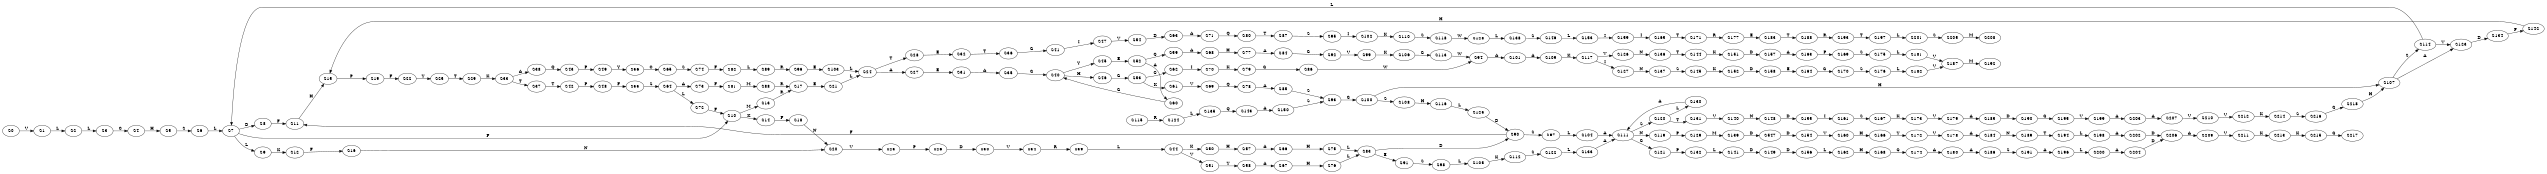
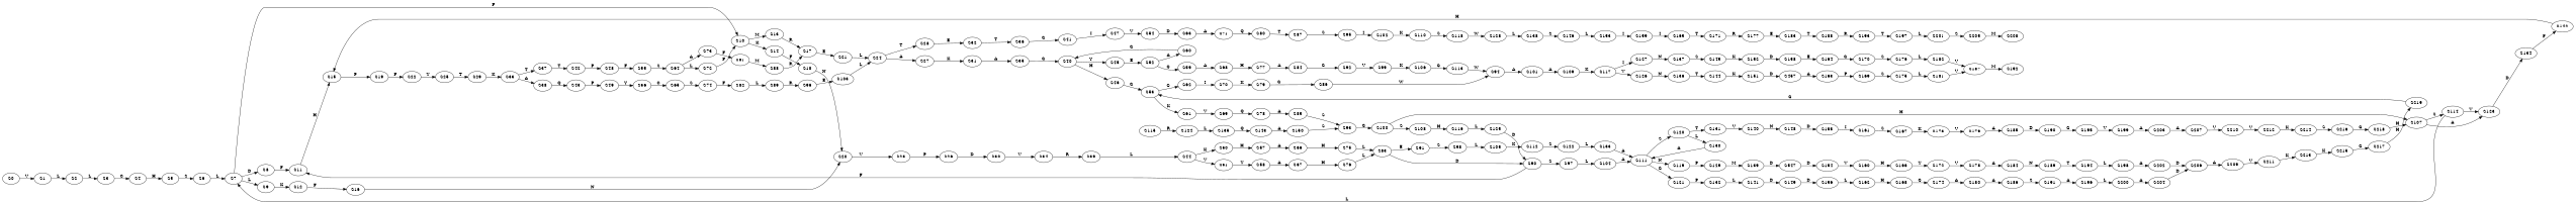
  strict digraph {
    rankdir=LR
    S0
    S1
    S2
    S3
    S4
    S5
    S6
    S7
    S8
    S9
    S10
    S11
    S12
    S13
    S14
    S15
    S16
    S17
    S18
    S19
    S20
    S21
    S22
    S23
    S24
    S25
    S26
    S27
    S28
    S29
    S30
    S31
    S32
    S33
    S34
    S35
    S36
    S37
    S38
    S39
    S40
    S41
    S42
    S43
    S44
    S45
    S46
    S47
    S48
    S49
    S50
    S51
    S52
    S53
    S54
    S55
    S56
    S57
    S58
    S59
    S60
    S61
    S62
    S63
    S64
    S65
    S66
    S67
    S68
    S69
    S70
    S71
    S72
    S73
    S74
    S75
    S76
    S77
    S78
    S79
    S80
    S81
    S82
    S83
    S84
    S85
    S86
    S87
    S88
    S89
    S90
    S91
    S92
    S93
    S94
    S95
    S96
    S97
    S98
    S99
    S100
    S101
    S102
    S103
    S104
    S105
    S106
    S107
    S108
    S109
    S110
    S111
    S112
    S113
    S114
    S123
    S116
    S117
    S118
    S119
    S120
    S121
    S122
    S115
    S124
    S125
    S126
    S127
    S128
    S129
    S130
    S131
    S132
    S133
    S134
    S135
    S136
    S137
    S138
    S139
    S140
    S141
    S142
    S143
    S144
    S145
    S146
    n148 [label=S547]
    S148
    S149
    S150
    S151
    S152
    S153
    S154
    S155
    S156
-   S157
+   S157 [label=S457]
    S158
    S159
    S160
    S161
    S162
    S163
    S164
    S165
    S166
    S167
    S168
    S169
    S170
    S171
    S172
    S173
    S174
    S175
    S176
    S177
    S178
    S179
    S180
    S181
    S182
    S183
    S184
    S185
    S186
    S187
    S188
    S189
    S190
    S191
    S192
    S193
    S194
    S195
    S196
    S197
    S198
    S199
    S200
    S201
    S202
    S203
    S204
    S205
    S206
    S207
    S208
    S209
    S210
    S211
    S212
    S213
    S214
    S215
    S216
    S217
    S218
+   S219
    S0 -> S1 [label=V]
    S1 -> S2 [label=L]
    S2 -> S3 [label=L]
    S3 -> S4 [label=C]
    S4 -> S5 [label=H]
    S5 -> S6 [label=S]
    S6 -> S7 [label=L]
    S7 -> S8 [label=D]
    S7 -> S9 [label=L]
    S7 -> S10 [label=F]
    S8 -> S11 [label=F]
    S9 -> S12 [label=K]
    S10 -> S13 [label=M]
    S10 -> S14 [label=K]
    S11 -> S15 [label=H]
    S12 -> S16 [label=F]
    S13 -> S17 [label=R]
    S14 -> S18 [label=F]
    S15 -> S19 [label=P]
    S16 -> S20 [label=N]
    S17 -> S21 [label=E]
    S18 -> S20 [label=N]
    S19 -> S22 [label=F]
    S20 -> S23 [label=V]
    S21 -> S24 [label=L]
    S22 -> S25 [label=Y]
    S23 -> S26 [label=P]
    S24 -> S27 [label=A]
    S24 -> S28 [label=T]
    S25 -> S29 [label=T]
    S26 -> S30 [label=D]
-   S27 -> S31 [label=E]
+   S27 -> S31 [label=K]
    S28 -> S32 [label=E]
    S29 -> S33 [label=K]
    S30 -> S34 [label=V]
    S31 -> S35 [label=A]
    S32 -> S36 [label=T]
    S33 -> S37 [label=T]
    S33 -> S38 [label=A]
    S34 -> S39 [label=R]
    S35 -> S40 [label=G]
    S36 -> S41 [label=G]
    S37 -> S42 [label=T]
    S38 -> S43 [label=Q]
    S39 -> S44 [label=L]
    S40 -> S45 [label=Y]
    S40 -> S46 [label=H]
    S41 -> S47 [label=I]
    S42 -> S48 [label=P]
    S43 -> S49 [label=P]
    S44 -> S50 [label=K]
    S44 -> S51 [label=V]
    S45 -> S52 [label=E]
    S46 -> S53 [label=G]
    S47 -> S54 [label=V]
    S48 -> S55 [label=F]
    S49 -> S56 [label=Y]
    S50 -> S57 [label=H]
    S51 -> S58 [label=Y]
    S52 -> S59 [label=G]
    S52 -> S60 [label=A]
    S53 -> S61 [label=K]
    S53 -> S62 [label=G]
    S54 -> S63 [label=D]
    S55 -> S64 [label=S]
    S56 -> S65 [label=C]
    S57 -> S66 [label=A]
    S58 -> S67 [label=A]
    S59 -> S68 [label=A]
    S60 -> S40 [label=G]
    S61 -> S69 [label=V]
    S62 -> S70 [label=I]
    S63 -> S71 [label=A]
    S64 -> S72 [label=L]
    S64 -> S73 [label=A]
    S65 -> S74 [label=S]
    S66 -> S75 [label=H]
    S67 -> S76 [label=H]
    S68 -> S77 [label=H]
    S69 -> S78 [label=Q]
    S70 -> S79 [label=K]
    S71 -> S80 [label=Q]
    S72 -> S10 [label=F]
    S73 -> S81 [label=F]
    S74 -> S82 [label=F]
    S75 -> S83 [label=L]
    S76 -> S83 [label=L]
    S77 -> S84 [label=A]
    S78 -> S85 [label=A]
    S79 -> S86 [label=G]
    S80 -> S87 [label=T]
    S81 -> S88 [label=M]
    S82 -> S89 [label=L]
    S83 -> S90 [label=D]
    S83 -> S91 [label=E]
    S84 -> S92 [label=G]
    S85 -> S93 [label=S]
    S86 -> S94 [label=W]
    S87 -> S95 [label=S]
    S88 -> S17 [label=R]
    S89 -> S96 [label=R]
    S90 -> S11 [label=F]
    S90 -> S97 [label=S]
    S91 -> S98 [label=S]
    S92 -> S99 [label=V]
    S93 -> S100 [label=G]
    S94 -> S101 [label=A]
    S95 -> S102 [label=I]
    S96 -> S103 [label=E]
    S97 -> S104 [label=L]
    S98 -> S105 [label=L]
    S99 -> S106 [label=K]
    S100 -> S107 [label=H]
    S100 -> S108 [label=S]
    S101 -> S109 [label=A]
    S102 -> S110 [label=K]
    S103 -> S24 [label=L]
    S104 -> S111 [label=A]
    S105 -> S112 [label=K]
    S106 -> S113 [label=G]
    S107 -> S114 [label=S]
    S107 -> S123 [label=A]
    S108 -> S116 [label=H]
    S109 -> S117 [label=K]
    S110 -> S118 [label=S]
    S111 -> S119 [label=N]
    S111 -> S120 [label=S]
    S111 -> S121 [label=G]
    S112 -> S122 [label=S]
    S113 -> S94 [label=W]
    S114 -> S7 [label=L]
    S114 -> S123 [label=V]
    S123 -> S134 [label=D]
    S116 -> S125 [label=L]
    S117 -> S126 [label=V]
    S117 -> S127 [label=I]
    S118 -> S128 [label=W]
    S119 -> S129 [label=P]
    S120 -> S130 [label=L]
    S120 -> S131 [label=T]
    S121 -> S132 [label=P]
    S122 -> S133 [label=L]
    S115 -> S124 [label=R]
    S124 -> S135 [label=L]
    S125 -> S90 [label=D]
    S126 -> S136 [label=N]
    S127 -> S137 [label=N]
    S128 -> S138 [label=L]
    S129 -> S139 [label=M]
    S130 -> S111 [label=A]
    S131 -> S140 [label=V]
    S132 -> S141 [label=L]
    S133 -> S111 [label=A]
    S134 -> S142 [label=F]
    S135 -> S143 [label=Q]
    S136 -> S144 [label=T]
    S137 -> S145 [label=S]
    S138 -> S146 [label=S]
    S139 -> n148 [label=D]
    S140 -> S148 [label=N]
    S141 -> S149 [label=D]
    S142 -> S15 [label=H]
    S143 -> S150 [label=A]
    S144 -> S151 [label=K]
    S145 -> S152 [label=K]
    S146 -> S153 [label=L]
    n148 -> S154 [label=D]
    S148 -> S155 [label=D]
    S149 -> S156 [label=D]
    S150 -> S93 [label=S]
    S151 -> S157 [label=D]
    S152 -> S158 [label=D]
    S153 -> S159 [label=I]
    S154 -> S160 [label=V]
    S155 -> S161 [label=I]
    S156 -> S162 [label=L]
    S157 -> S163 [label=A]
    S158 -> S164 [label=E]
    S159 -> S165 [label=I]
    S160 -> S166 [label=H]
    S161 -> S167 [label=S]
    S162 -> S168 [label=H]
    S163 -> S169 [label=P]
    S164 -> S170 [label=G]
    S165 -> S171 [label=T]
    S166 -> S172 [label=Y]
    S167 -> S173 [label=K]
    S168 -> S174 [label=G]
    S169 -> S175 [label=S]
    S170 -> S176 [label=S]
    S171 -> S177 [label=R]
    S172 -> S178 [label=V]
    S173 -> S179 [label=V]
    S174 -> S180 [label=A]
    S175 -> S181 [label=L]
    S176 -> S182 [label=L]
    S177 -> S183 [label=E]
    S178 -> S184 [label=A]
    S179 -> S185 [label=A]
    S180 -> S186 [label=A]
    S181 -> S187 [label=V]
    S182 -> S187 [label=V]
    S183 -> S188 [label=T]
    S184 -> S189 [label=N]
    S185 -> S190 [label=D]
    S186 -> S191 [label=S]
    S187 -> S192 [label=M]
    S188 -> S193 [label=R]
    S189 -> S194 [label=T]
    S190 -> S195 [label=G]
    S191 -> S196 [label=A]
    S193 -> S197 [label=T]
    S194 -> S198 [label=L]
    S195 -> S199 [label=V]
    S196 -> S200 [label=L]
    S197 -> S201 [label=L]
    S198 -> S202 [label=A]
    S199 -> S203 [label=A]
    S200 -> S204 [label=A]
    S201 -> S205 [label=S]
    S202 -> S206 [label=D]
    S203 -> S207 [label=A]
    S204 -> S206 [label=D]
    S205 -> S208 [label=M]
    S206 -> S209 [label=A]
    S207 -> S210 [label=V]
    S209 -> S211 [label=V]
    S210 -> S212 [label=V]
    S211 -> S213 [label=K]
    S212 -> S214 [label=K]
    S213 -> S215 [label=K]
    S214 -> S216 [label=S]
    S215 -> S217 [label=G]
    S216 -> S218 [label=G]
+   S217 -> S219 [label=H]
    S218 -> S107 [label=H]
+   S219 -> S53 [label=G]
  }
